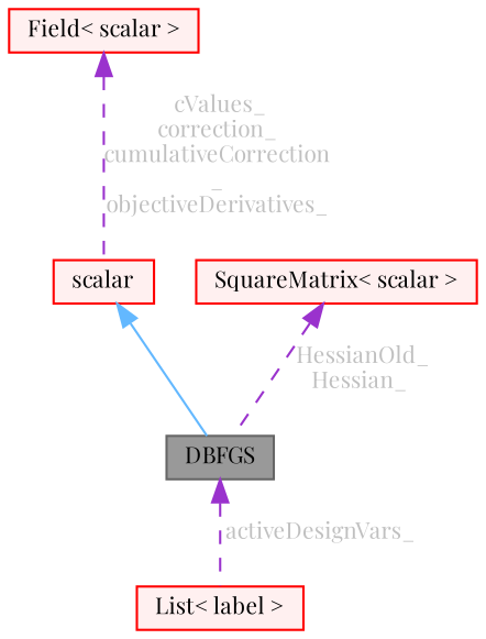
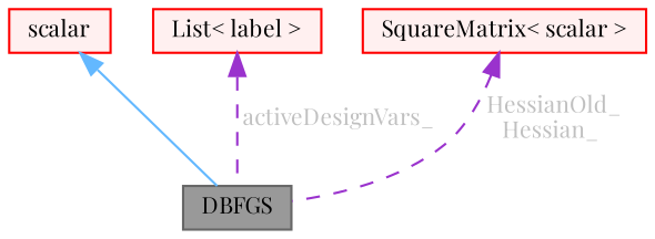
  digraph {
    fontname="Playfair Display"
    node [color=red fillcolor="#FFF0F0" fontname="Playfair Display" fontsize=10 shape=box style=filled]
    edge [color=darkorchid3 dir=back fontname="Playfair Display" fontsize=10 labelfontname=Helvetica labelfontsize=10 style=dashed fontcolor=grey]
    n1 [color=gray40 fillcolor=grey60 fontcolor=black height=0.2 label=DBFGS width=0.4]
    n2 [height=0.2 label=scalar width=0.4]
-   n3 [height=0.2 label="Field\< scalar \>" width=0.4]
    n4 [height=0.2 label="List\< label \>" width=0.4]
    n5 [height=0.2 label="SquareMatrix\< scalar \>" width=0.4]
    n2 -> n1 [color=steelblue1 style=solid fontcolor=""]
-   n3 -> n2 [label=" cValues_\ncorrection_\ncumulativeCorrection\l_\nobjectiveDerivatives_"]
-   n1 -> n4 [label=" activeDesignVars_"]
+   n4 -> n1 [label=" activeDesignVars_"]
    n5 -> n1 [label=" HessianOld_\nHessian_"]
  }
